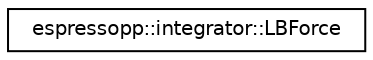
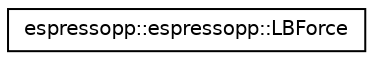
  digraph {
    rankdir=LR
-   n1 [color=black fillcolor=white fontname=Helvetica fontsize=10 height=0.2 label="espressopp::integrator::LBForce" shape=record style=filled width=0.4]
+   n1 [color=black fillcolor=white fontname=Helvetica fontsize=10 height=0.2 label="espressopp::espressopp::LBForce" shape=record style=filled width=0.4]
  }
